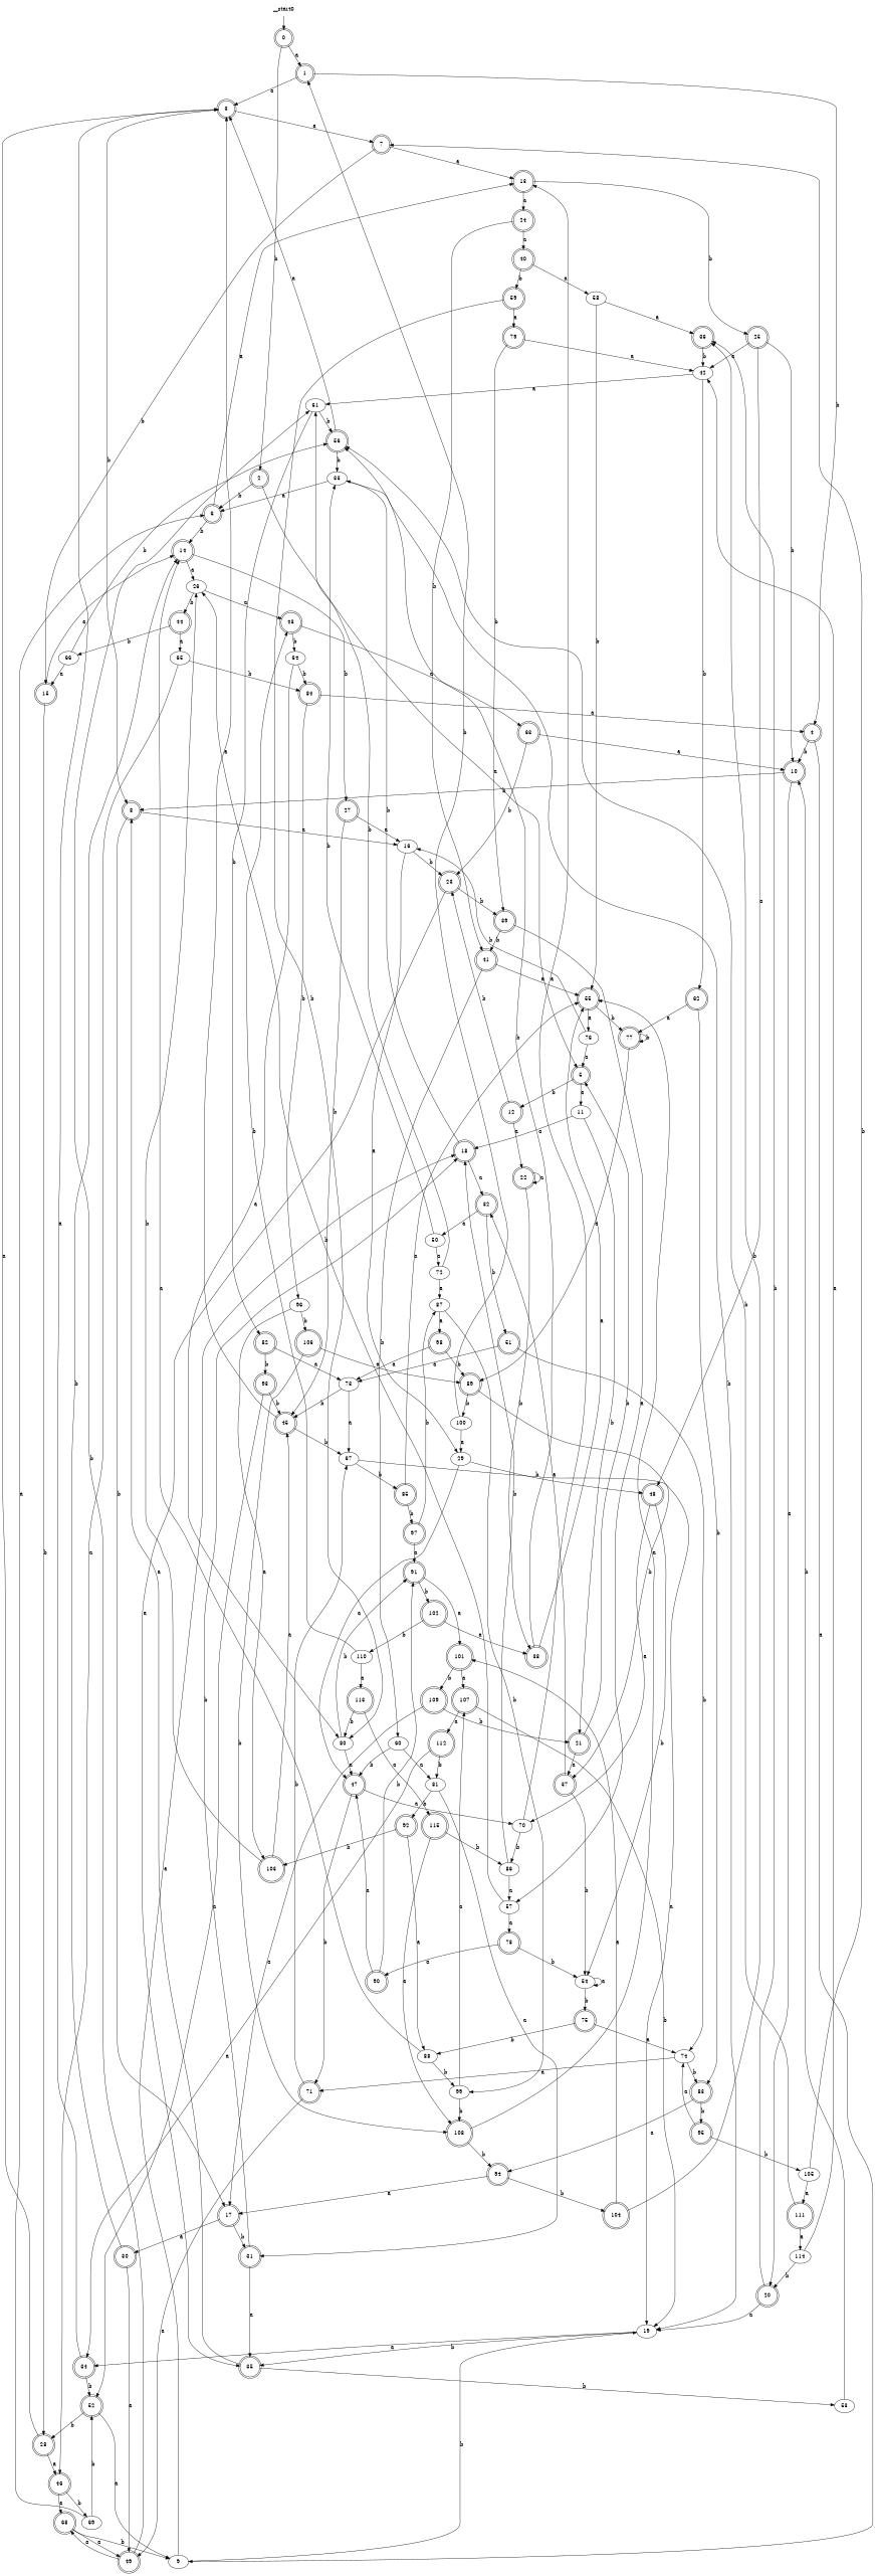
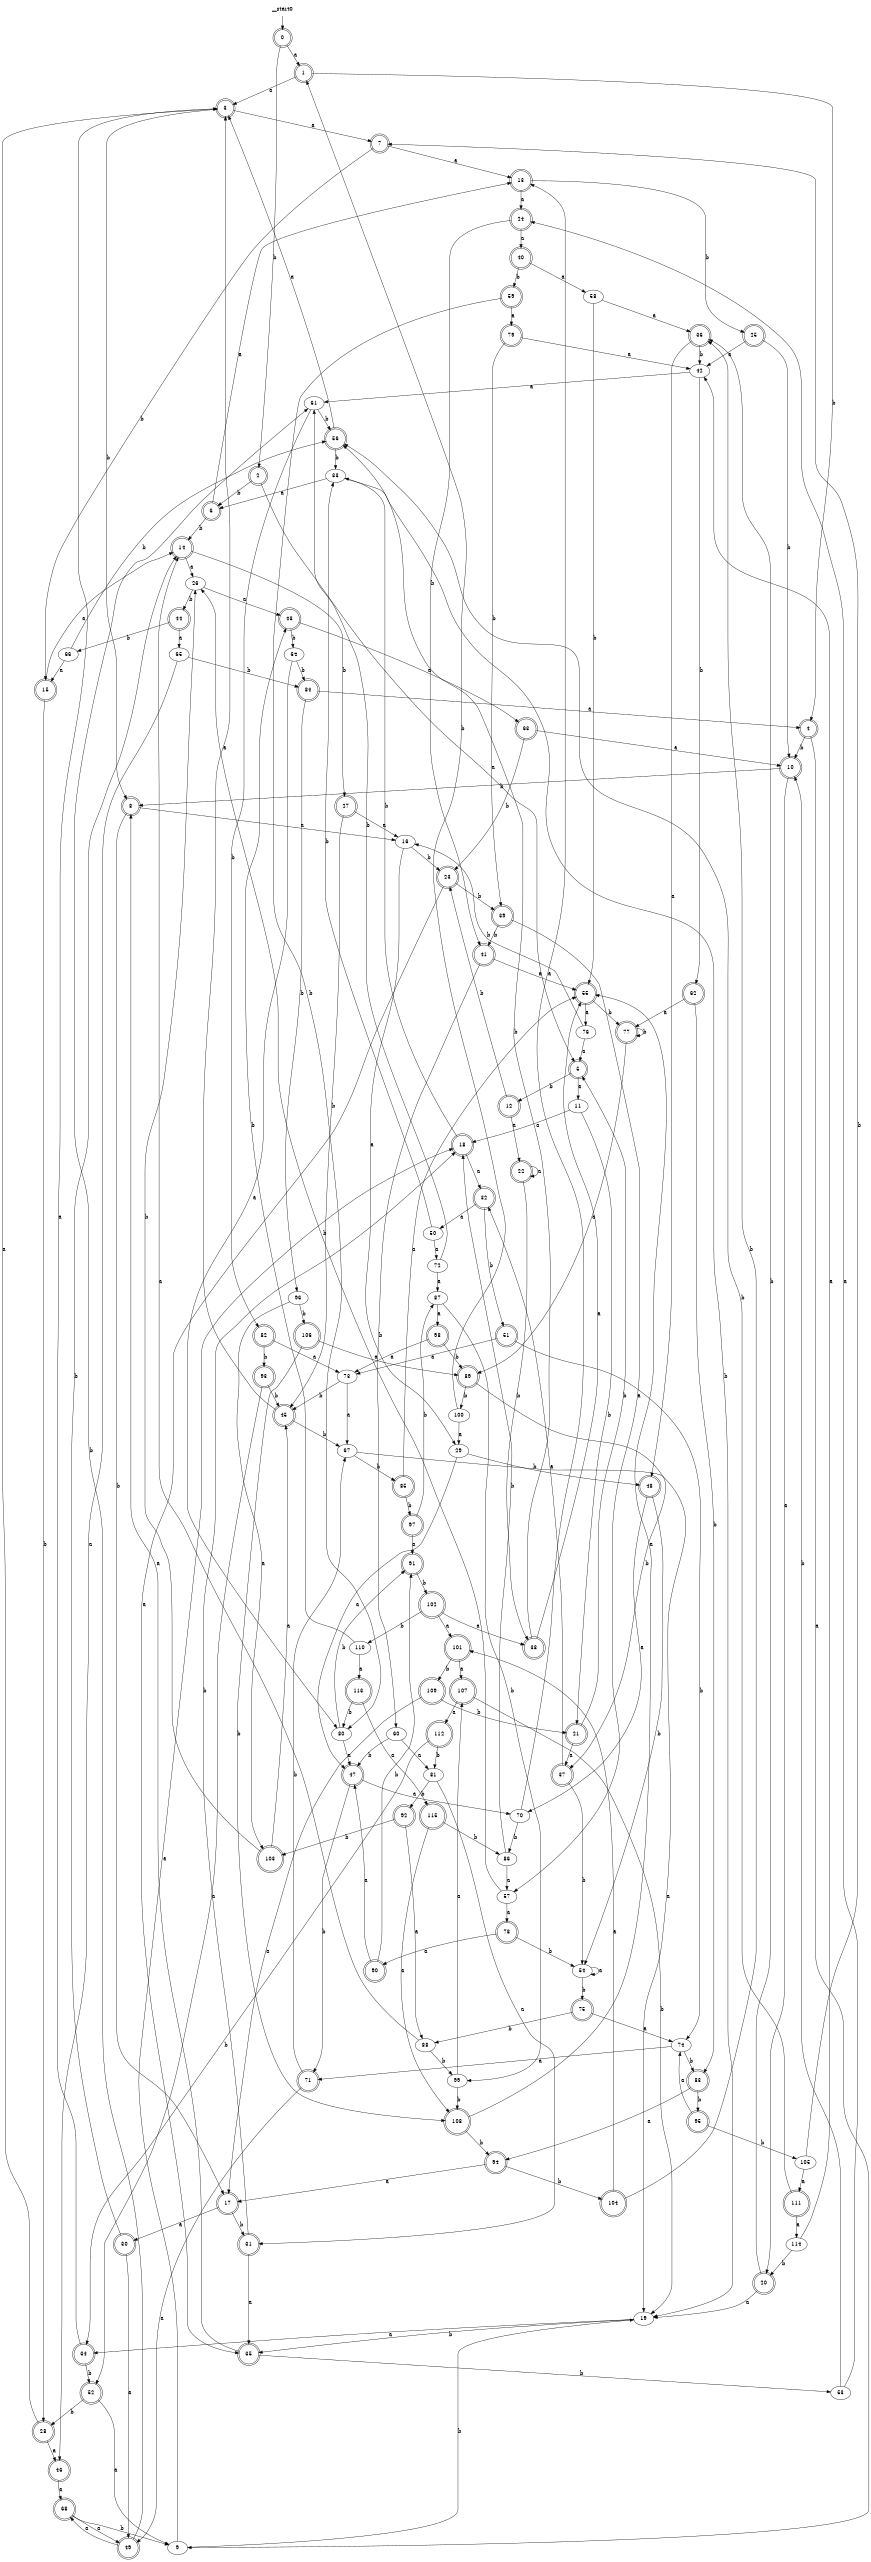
  digraph {
    node [shape=doublecircle]
    __start0 [shape=none]
    0
    1
    2
    3
    4
    5
    6
    7
    8
    9 [shape=""]
    10
    11 [shape=""]
    12
    13
    14
    15
    16 [shape=""]
    17
    18
    19 [shape=""]
    20
    21
    22
    23
    24
    25
    26 [shape=""]
    27
    28
    29 [shape=""]
    30
    31
    32
    33 [shape=""]
    34
    35
    36
    37
    38
    39
    40
    41
    42 [shape=""]
    43
    44
    45
    46
    47
    48
    49
    50 [shape=""]
    51
    52
    53 [shape=""]
    54 [shape=""]
    55
    56
    57 [shape=""]
    58 [shape=""]
    59
    60 [shape=""]
    61 [shape=""]
    62
    63
    64 [shape=""]
    65 [shape=""]
    66 [shape=""]
    67 [shape=""]
    68
-   69 [shape=""]
    70 [shape=""]
    71
    72 [shape=""]
    73 [shape=""]
    74 [shape=""]
    75
    76 [shape=""]
    77
    78
    79
    80 [shape=""]
    81 [shape=""]
    82
    83
    84
    85
    86 [shape=""]
    87 [shape=""]
    88 [shape=""]
    89
    90
    91
    92
    93
    94
    95
    96 [shape=""]
    97
    98
    99 [shape=""]
    100 [shape=""]
    101
    102
    103
    104
    105 [shape=""]
    106
    107
    108
    109
    110 [shape=""]
    111
    112
    113
    114 [shape=""]
    115
    __start0 -> 0
    0 -> 1 [label=a]
    0 -> 2 [label=b]
    1 -> 3 [label=a]
    1 -> 4 [label=b]
    2 -> 5 [label=a]
    2 -> 6 [label=b]
    3 -> 7 [label=a]
    3 -> 8 [label=b]
    4 -> 9 [label=a]
    4 -> 10 [label=b]
    5 -> 11 [label=a]
    5 -> 12 [label=b]
    6 -> 13 [label=a]
    6 -> 14 [label=b]
    7 -> 13 [label=a]
    7 -> 15 [label=b]
    8 -> 16 [label=a]
    8 -> 17 [label=b]
    9 -> 18 [label=a]
    9 -> 19 [label=b]
    10 -> 8 [label=b]
    10 -> 20 [label=a]
    11 -> 18 [label=a]
    11 -> 21 [label=b]
    12 -> 22 [label=a]
    12 -> 23 [label=b]
    13 -> 24 [label=a]
    13 -> 25 [label=b]
    14 -> 26 [label=a]
    14 -> 27 [label=b]
    15 -> 14 [label=a]
    15 -> 28 [label=b]
    16 -> 23 [label=b]
    16 -> 29 [label=a]
    17 -> 30 [label=a]
    17 -> 31 [label=b]
    18 -> 32 [label=a]
    18 -> 33 [label=b]
    19 -> 34 [label=a]
    19 -> 35 [label=b]
    20 -> 19 [label=a]
    20 -> 36 [label=b]
    21 -> 5 [label=b]
    21 -> 37 [label=a]
    22 -> 22 [label=a]
    22 -> 38 [label=b]
    23 -> 35 [label=a]
    23 -> 39 [label=b]
    24 -> 40 [label=a]
    24 -> 41 [label=b]
    25 -> 10 [label=b]
    25 -> 42 [label=a]
    26 -> 43 [label=a]
    26 -> 44 [label=b]
    27 -> 16 [label=a]
    27 -> 45 [label=b]
    28 -> 3 [label=a]
    28 -> 46 [label=a]
    29 -> 47 [label=a]
    29 -> 48 [label=b]
    30 -> 14 [label=b]
    30 -> 49 [label=a]
    31 -> 18 [label=b]
    31 -> 35 [label=a]
    32 -> 50 [label=a]
    32 -> 51 [label=b]
    33 -> 6 [label=a]
    33 -> 19 [label=b]
    34 -> 3 [label=a]
    34 -> 52 [label=b]
    35 -> 8 [label=a]
    35 -> 53 [label=b]
    36 -> 42 [label=b]
-   25 -> 48 [label=a]
+   36 -> 48 [label=a]
    37 -> 32 [label=a]
    37 -> 54 [label=b]
    38 -> 55 [label=a]
    38 -> 56 [label=b]
    39 -> 41 [label=b]
    39 -> 57 [label=a]
    40 -> 58 [label=a]
    40 -> 59 [label=b]
    41 -> 55 [label=a]
    41 -> 60 [label=b]
    42 -> 61 [label=a]
    42 -> 62 [label=b]
    43 -> 63 [label=a]
    43 -> 64 [label=b]
    44 -> 65 [label=a]
    44 -> 66 [label=b]
    45 -> 3 [label=a]
    45 -> 67 [label=b]
    46 -> 68 [label=a]
-   46 -> 69 [label=b]
    47 -> 70 [label=a]
    47 -> 71 [label=b]
    48 -> 54 [label=b]
    48 -> 70 [label=a]
    49 -> 61 [label=b]
    49 -> 68 [label=a]
    50 -> 33 [label=b]
    50 -> 72 [label=a]
    51 -> 73 [label=a]
    51 -> 74 [label=b]
    52 -> 9 [label=a]
    52 -> 28 [label=b]
    53 -> 10 [label=b]
+   53 -> 24 [label=a]
    54 -> 54 [label=a]
    54 -> 75 [label=b]
    55 -> 76 [label=a]
    55 -> 77 [label=b]
    56 -> 3 [label=a]
    56 -> 33 [label=b]
    57 -> 26 [label=b]
    57 -> 78 [label=a]
    58 -> 36 [label=a]
    58 -> 55 [label=b]
    59 -> 79 [label=a]
    59 -> 80 [label=b]
    60 -> 47 [label=b]
    60 -> 81 [label=a]
    61 -> 56 [label=b]
    61 -> 82 [label=b]
    62 -> 77 [label=a]
    62 -> 83 [label=b]
    63 -> 10 [label=a]
    63 -> 23 [label=b]
    64 -> 80 [label=a]
    64 -> 84 [label=b]
    65 -> 46 [label=a]
    65 -> 84 [label=b]
    66 -> 15 [label=a]
    66 -> 56 [label=b]
    67 -> 19 [label=a]
    67 -> 85 [label=b]
    68 -> 9 [label=b]
    68 -> 49 [label=a]
-   69 -> 6 [label=a]
-   69 -> 52 [label=b]
    70 -> 13 [label=a]
    70 -> 86 [label=b]
    71 -> 49 [label=a]
    71 -> 67 [label=b]
    72 -> 61 [label=b]
    72 -> 87 [label=a]
    73 -> 45 [label=b]
    73 -> 67 [label=a]
    74 -> 71 [label=a]
    74 -> 83 [label=b]
    75 -> 74 [label=a]
    75 -> 88 [label=b]
    76 -> 5 [label=a]
    76 -> 16 [label=b]
    77 -> 77 [label=b]
    77 -> 89 [label=a]
    78 -> 54 [label=b]
    78 -> 90 [label=a]
    79 -> 39 [label=b]
    79 -> 42 [label=a]
    80 -> 47 [label=a]
    80 -> 91 [label=b]
    81 -> 31 [label=a]
    81 -> 92 [label=b]
    82 -> 73 [label=a]
    82 -> 93 [label=b]
    83 -> 94 [label=a]
    83 -> 95 [label=b]
    84 -> 4 [label=a]
    84 -> 96 [label=b]
    85 -> 55 [label=a]
    85 -> 97 [label=b]
    86 -> 18 [label=b]
    86 -> 57 [label=a]
    87 -> 98 [label=a]
    87 -> 99 [label=b]
    88 -> 14 [label=a]
    88 -> 99 [label=b]
    89 -> 37 [label=b]
    89 -> 100 [label=b]
    90 -> 47 [label=a]
    90 -> 91 [label=b]
-   91 -> 101 [label=a]
+   102 -> 101 [label=a]
    91 -> 102 [label=b]
    92 -> 88 [label=a]
    92 -> 103 [label=b]
    93 -> 45 [label=b]
    93 -> 52 [label=a]
    94 -> 17 [label=a]
    94 -> 104 [label=b]
    95 -> 74 [label=a]
    95 -> 105 [label=b]
    96 -> 103 [label=a]
    96 -> 106 [label=b]
    97 -> 87 [label=b]
    97 -> 91 [label=a]
    98 -> 73 [label=a]
    98 -> 89 [label=b]
    99 -> 107 [label=a]
    99 -> 108 [label=b]
    100 -> 1 [label=b]
    100 -> 29 [label=a]
    101 -> 107 [label=a]
    101 -> 109 [label=b]
    102 -> 38 [label=a]
    102 -> 110 [label=b]
    103 -> 26 [label=b]
    103 -> 45 [label=a]
    104 -> 36 [label=b]
    104 -> 101 [label=a]
    105 -> 7 [label=b]
    105 -> 111 [label=a]
    106 -> 89 [label=a]
    106 -> 108 [label=b]
    107 -> 19 [label=b]
    107 -> 112 [label=a]
    108 -> 55 [label=a]
    108 -> 94 [label=b]
    109 -> 17 [label=a]
    109 -> 21 [label=b]
    110 -> 43 [label=b]
    110 -> 113 [label=a]
    111 -> 56 [label=b]
    111 -> 114 [label=a]
-   112 -> 34 [label=a]
+   112 -> 34 [label=b]
    112 -> 81 [label=b]
    113 -> 80 [label=b]
    113 -> 115 [label=a]
    114 -> 20 [label=b]
    114 -> 42 [label=a]
    115 -> 86 [label=b]
    115 -> 108 [label=a]
  }
